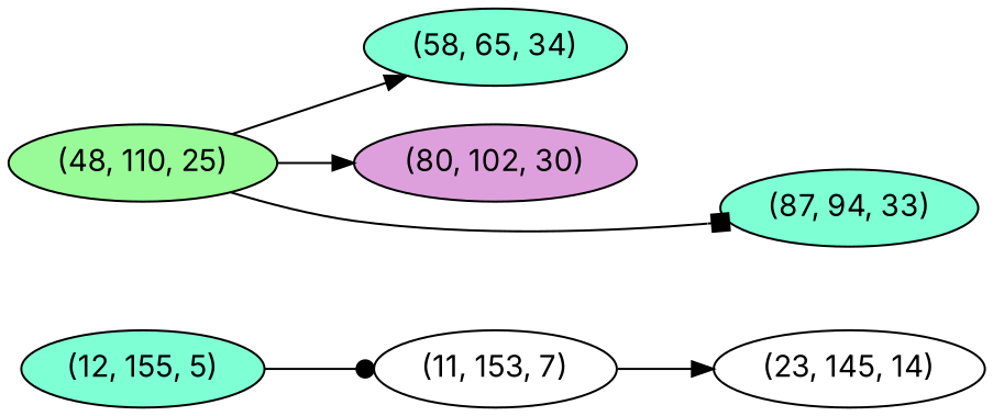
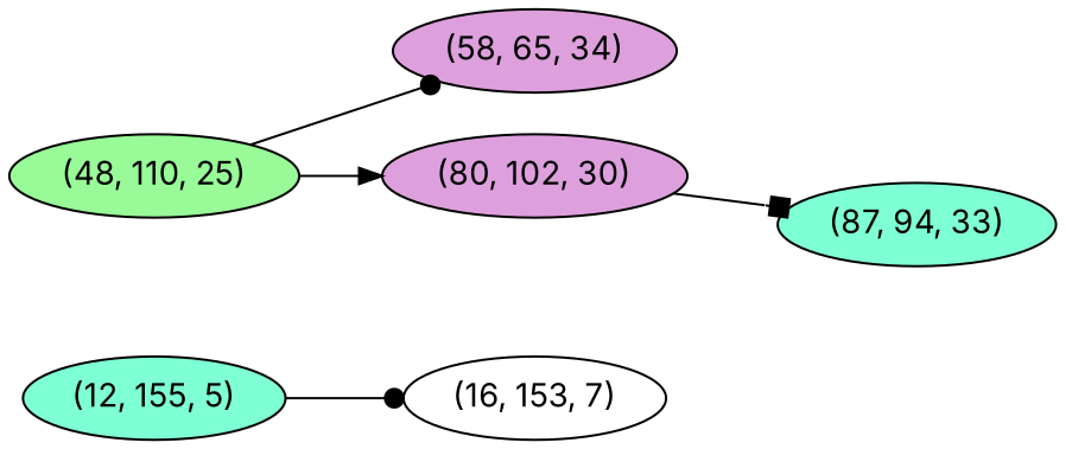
  digraph {
    fontname=Inter
    rankdir=LR
    node [fillcolor=aquamarine fontname=Inter style=filled]
    edge [arrowhead=dot fontname=Inter]
    "(12, 155, 5)"
-   "(16, 153, 7)" [fillcolor=white label="(11, 153, 7)"]
-   "(23, 145, 14)" [fillcolor=white]
+   "(16, 153, 7)" [fillcolor=white]
    "(48, 110, 25)" [fillcolor=palegreen]
-   "(58, 65, 34)"
+   "(58, 65, 34)" [fillcolor=plum]
    "(80, 102, 30)" [fillcolor=plum]
    "(87, 94, 33)"
    "(12, 155, 5)" -> "(16, 153, 7)"
-   "(16, 153, 7)" -> "(23, 145, 14)" [arrowhead=normal]
-   "(48, 110, 25)" -> "(58, 65, 34)" [arrowhead=normal]
+   "(48, 110, 25)" -> "(58, 65, 34)"
    "(48, 110, 25)" -> "(80, 102, 30)" [arrowhead=normal]
-   "(48, 110, 25)" -> "(87, 94, 33)" [arrowhead=box]
+   "(80, 102, 30)" -> "(87, 94, 33)" [arrowhead=box]
  }
